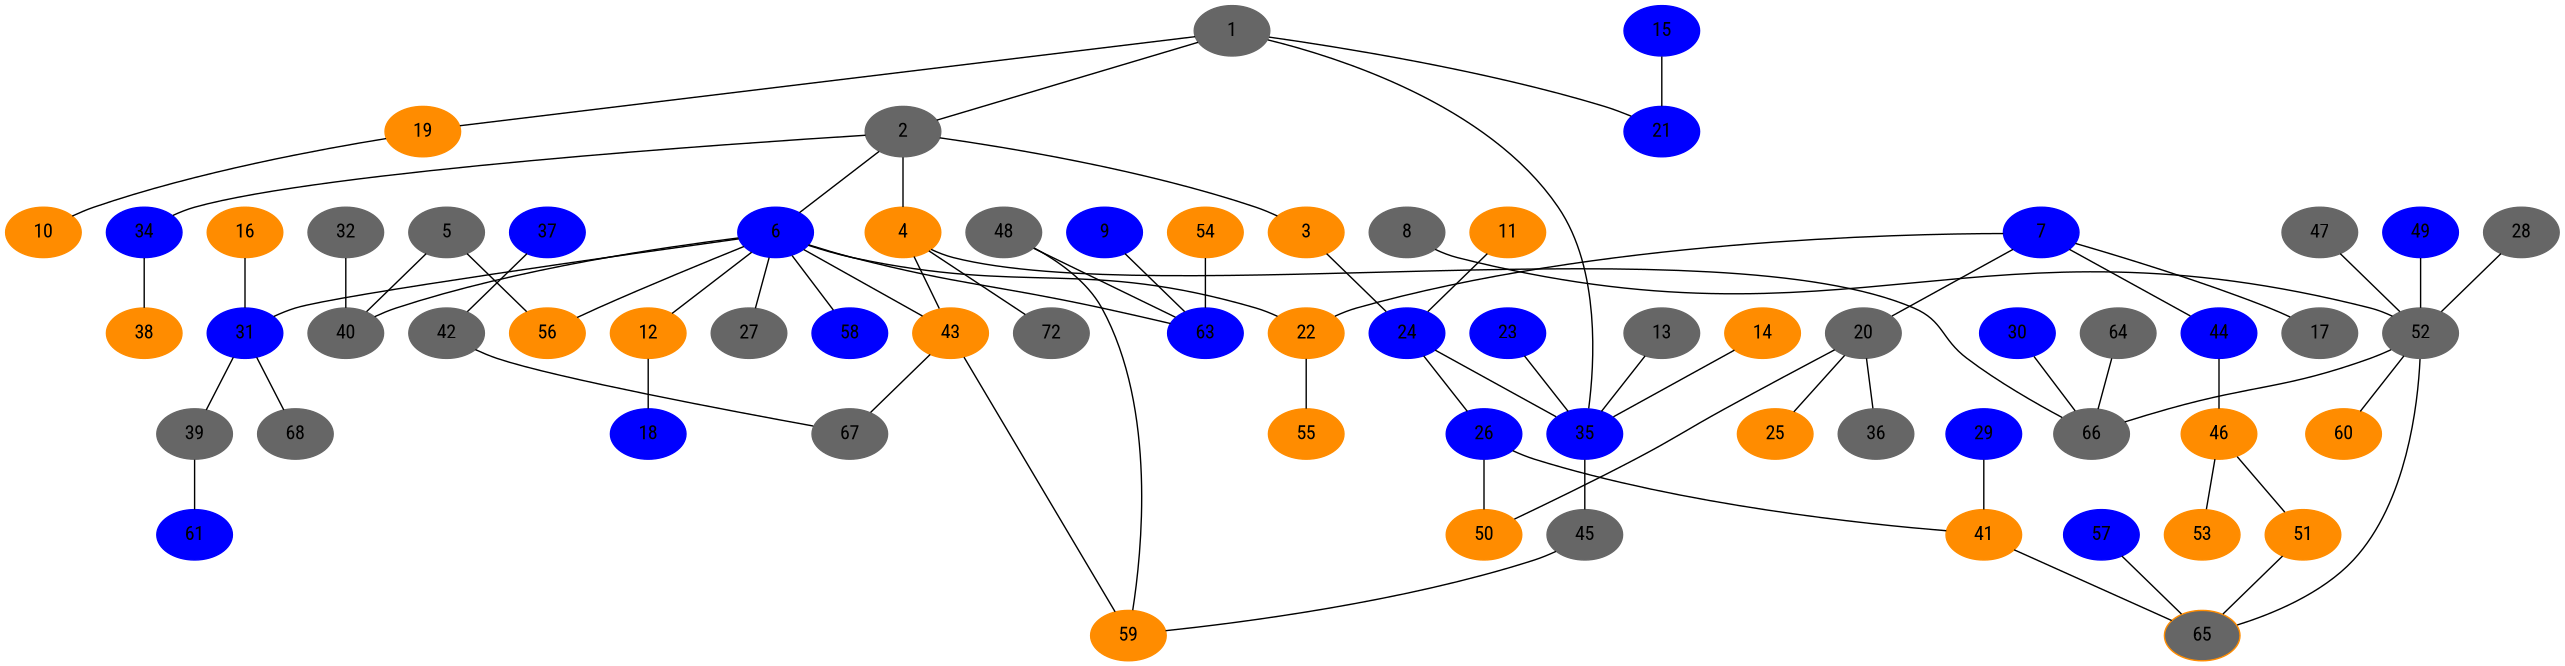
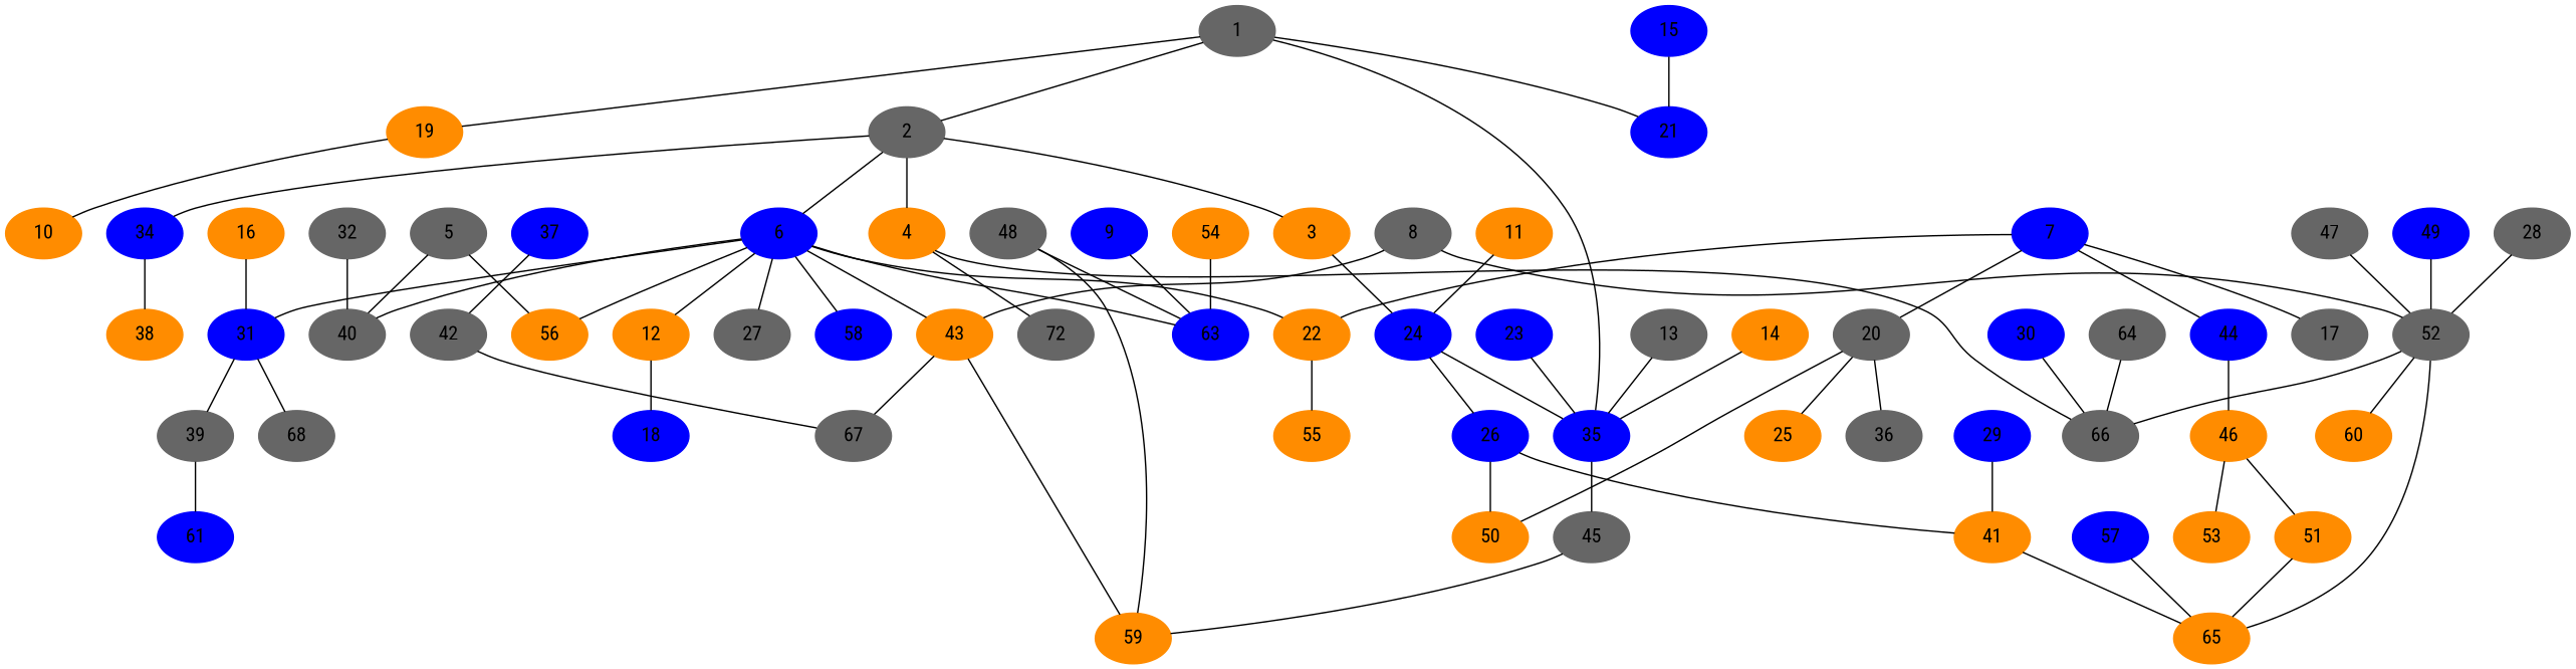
  graph {
    fontname="Roboto Condensed"
    node [color=gray40 fontname="Roboto Condensed" style=filled]
    edge [fontname="Roboto Condensed" weight=1.0]
    1
    2
    19 [color=darkorange]
    21 [color=blue]
    35 [color=blue]
    3 [color=darkorange]
    4 [color=darkorange]
    6 [color=blue]
    34 [color=blue]
    10 [color=darkorange]
    45
    24 [color=blue]
    43 [color=darkorange]
    n14 [label=72]
    66
    40
    12 [color=darkorange]
    22 [color=darkorange]
    27
    31 [color=blue]
    56 [color=darkorange]
    58 [color=blue]
    63 [color=blue]
    38 [color=darkorange]
    26 [color=blue]
    67
    59 [color=darkorange]
    5
    18 [color=blue]
    55 [color=darkorange]
    39
    68
    7 [color=blue]
    17
    20
    44 [color=blue]
    25 [color=darkorange]
    36
    50 [color=darkorange]
    46 [color=darkorange]
    8
    52
-   65 [color=darkorange fillcolor=gray40]
+   65 [color=darkorange]
    60 [color=darkorange]
    9 [color=blue]
    11 [color=darkorange]
    13
    14 [color=darkorange]
    15 [color=blue]
    16 [color=darkorange]
    23 [color=blue]
    41 [color=darkorange]
    28
    29 [color=blue]
    30 [color=blue]
    61 [color=blue]
    32
    48
    37 [color=blue]
    42
    51 [color=darkorange]
    53 [color=darkorange]
    47
    49 [color=blue]
    54 [color=darkorange]
    57 [color=blue]
    64
    1 -- 2
    1 -- 19
    1 -- 21
    1 -- 35
    2 -- 3
    2 -- 4
    2 -- 6
    2 -- 34
    19 -- 10
    35 -- 45
    3 -- 24
-   4 -- 43
+   8 -- 43
    4 -- n14
    4 -- 66
    6 -- 43
    6 -- 40
    6 -- 12
    6 -- 22
    6 -- 27
    6 -- 31
    6 -- 56
    6 -- 58
    6 -- 63
    34 -- 38
    45 -- 59
    24 -- 35
    24 -- 26
    43 -- 67
    43 -- 59
    12 -- 18
    22 -- 55
    31 -- 39
    31 -- 68
    26 -- 50
    26 -- 41
    5 -- 40
    5 -- 56
    39 -- 61
    7 -- 22
    7 -- 17
    7 -- 20
    7 -- 44
    20 -- 25
    20 -- 36
    20 -- 50
    44 -- 46
    46 -- 51
    46 -- 53
    8 -- 52
    52 -- 66
    52 -- 65
    52 -- 60
    9 -- 63
    11 -- 24
    13 -- 35
    14 -- 35
    15 -- 21
    16 -- 31
    23 -- 35
    41 -- 65
    28 -- 52
    29 -- 41
    30 -- 66
    32 -- 40
    48 -- 63
    48 -- 59
    37 -- 42
    42 -- 67
    51 -- 65
    47 -- 52
    49 -- 52
    54 -- 63
    57 -- 65
    64 -- 66
  }
